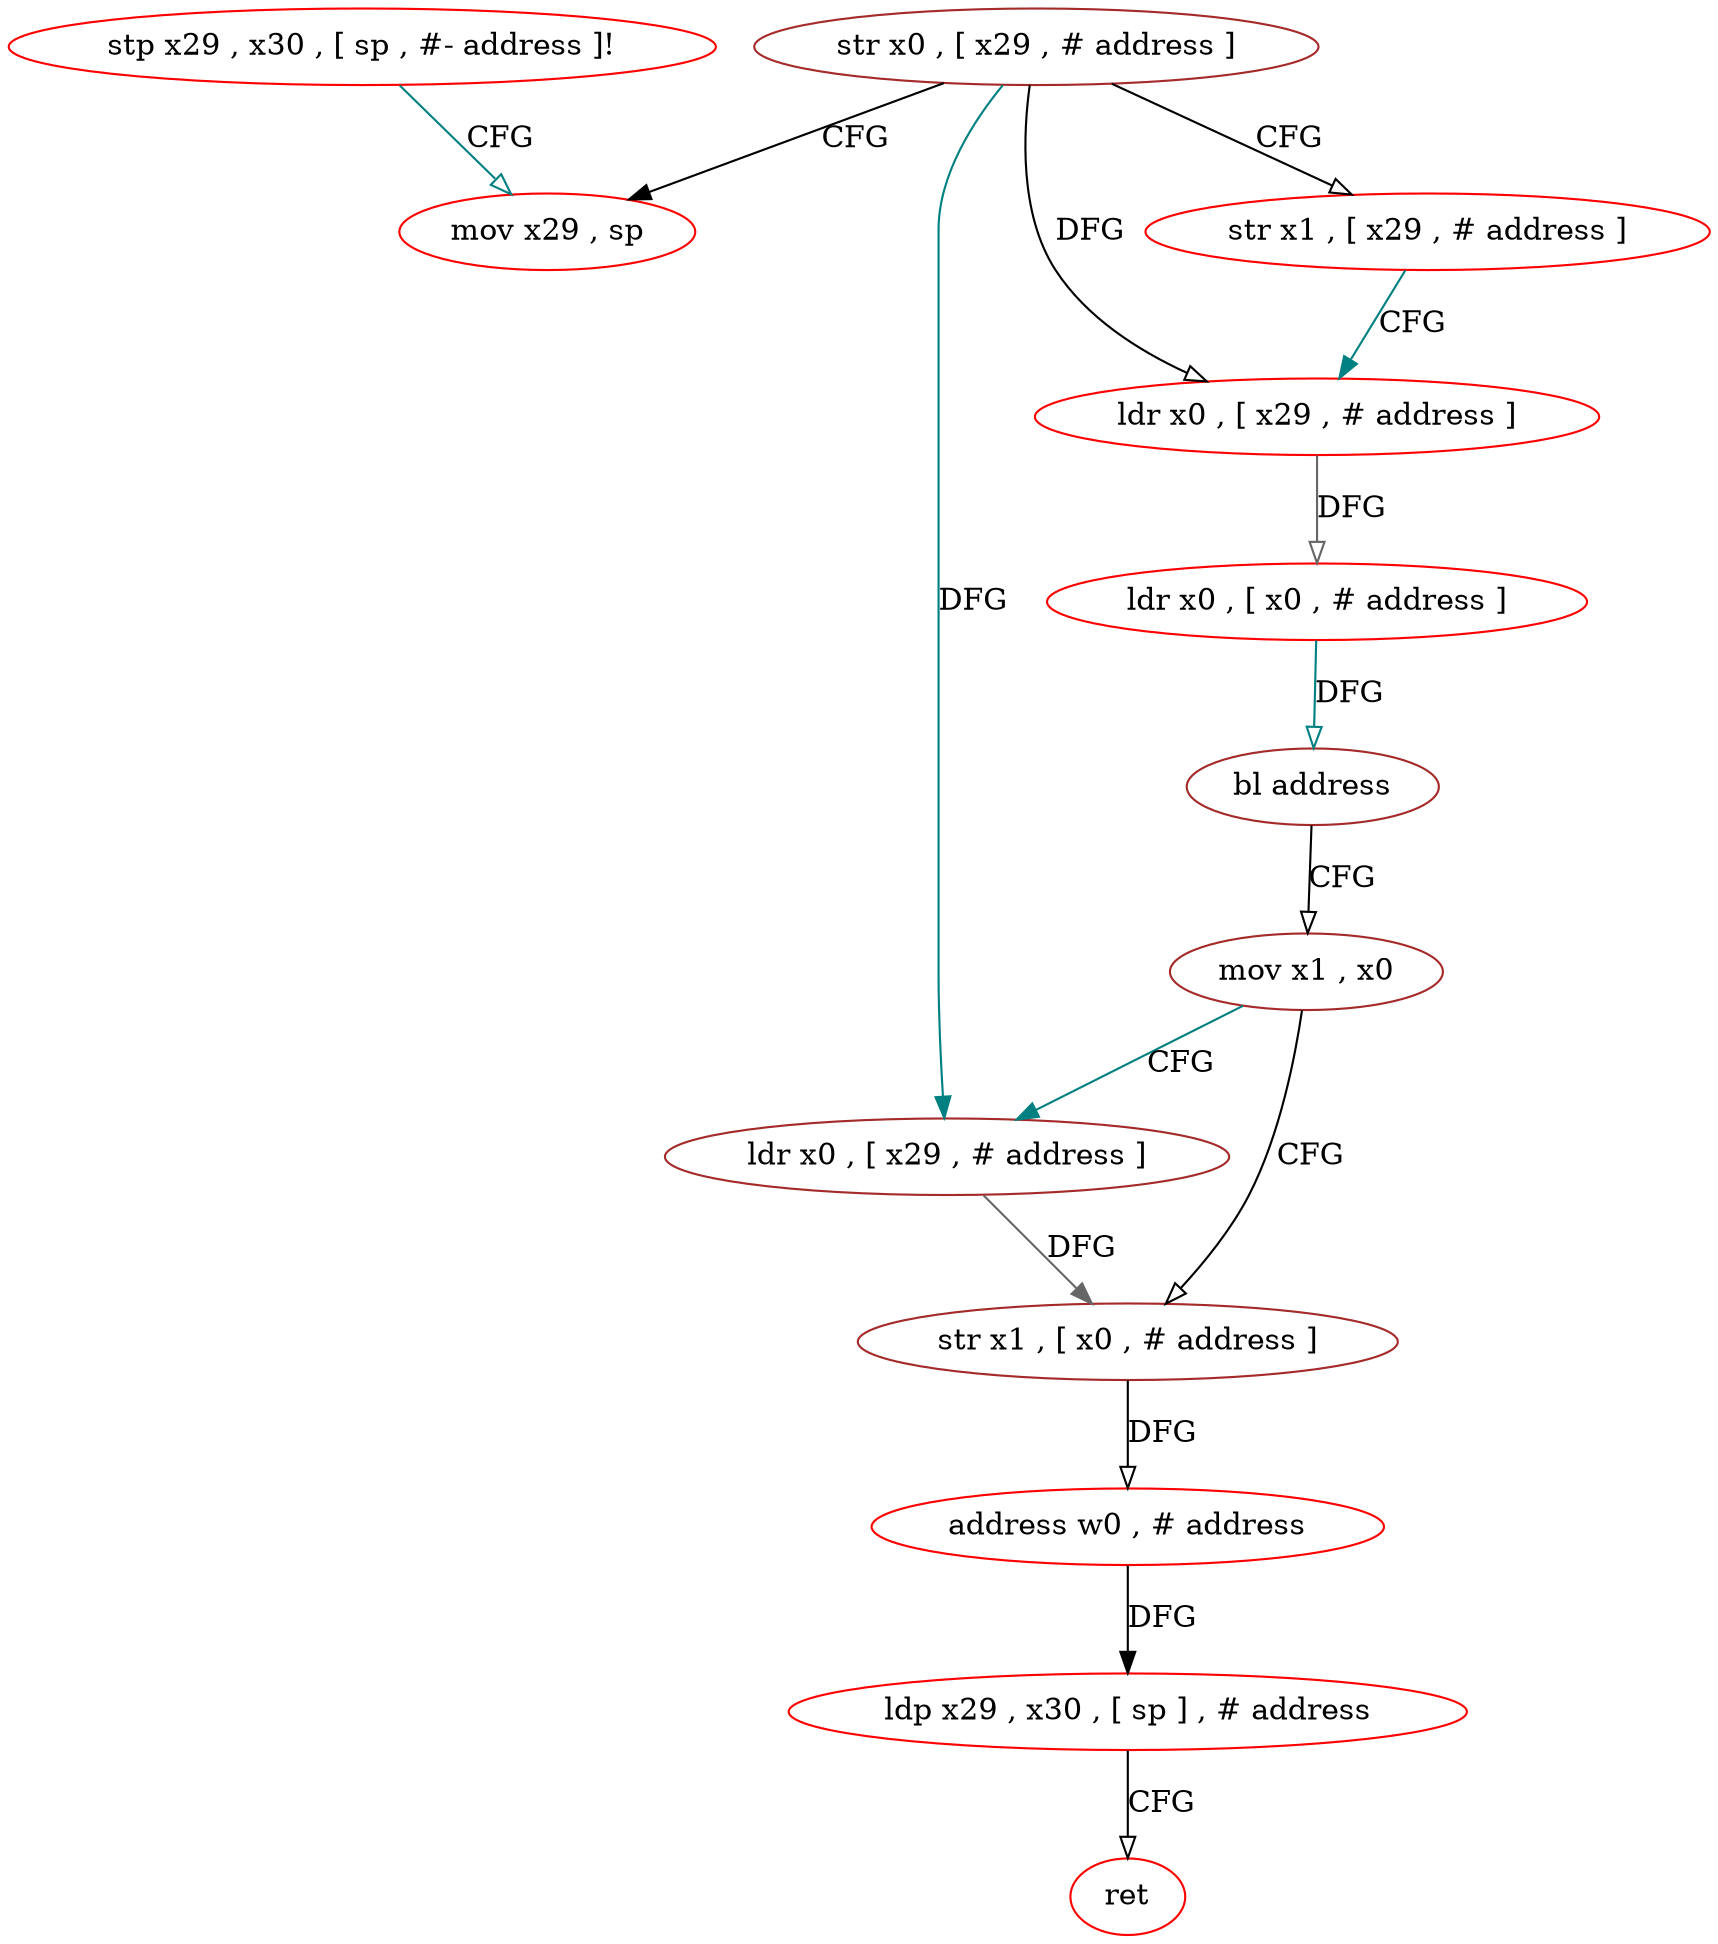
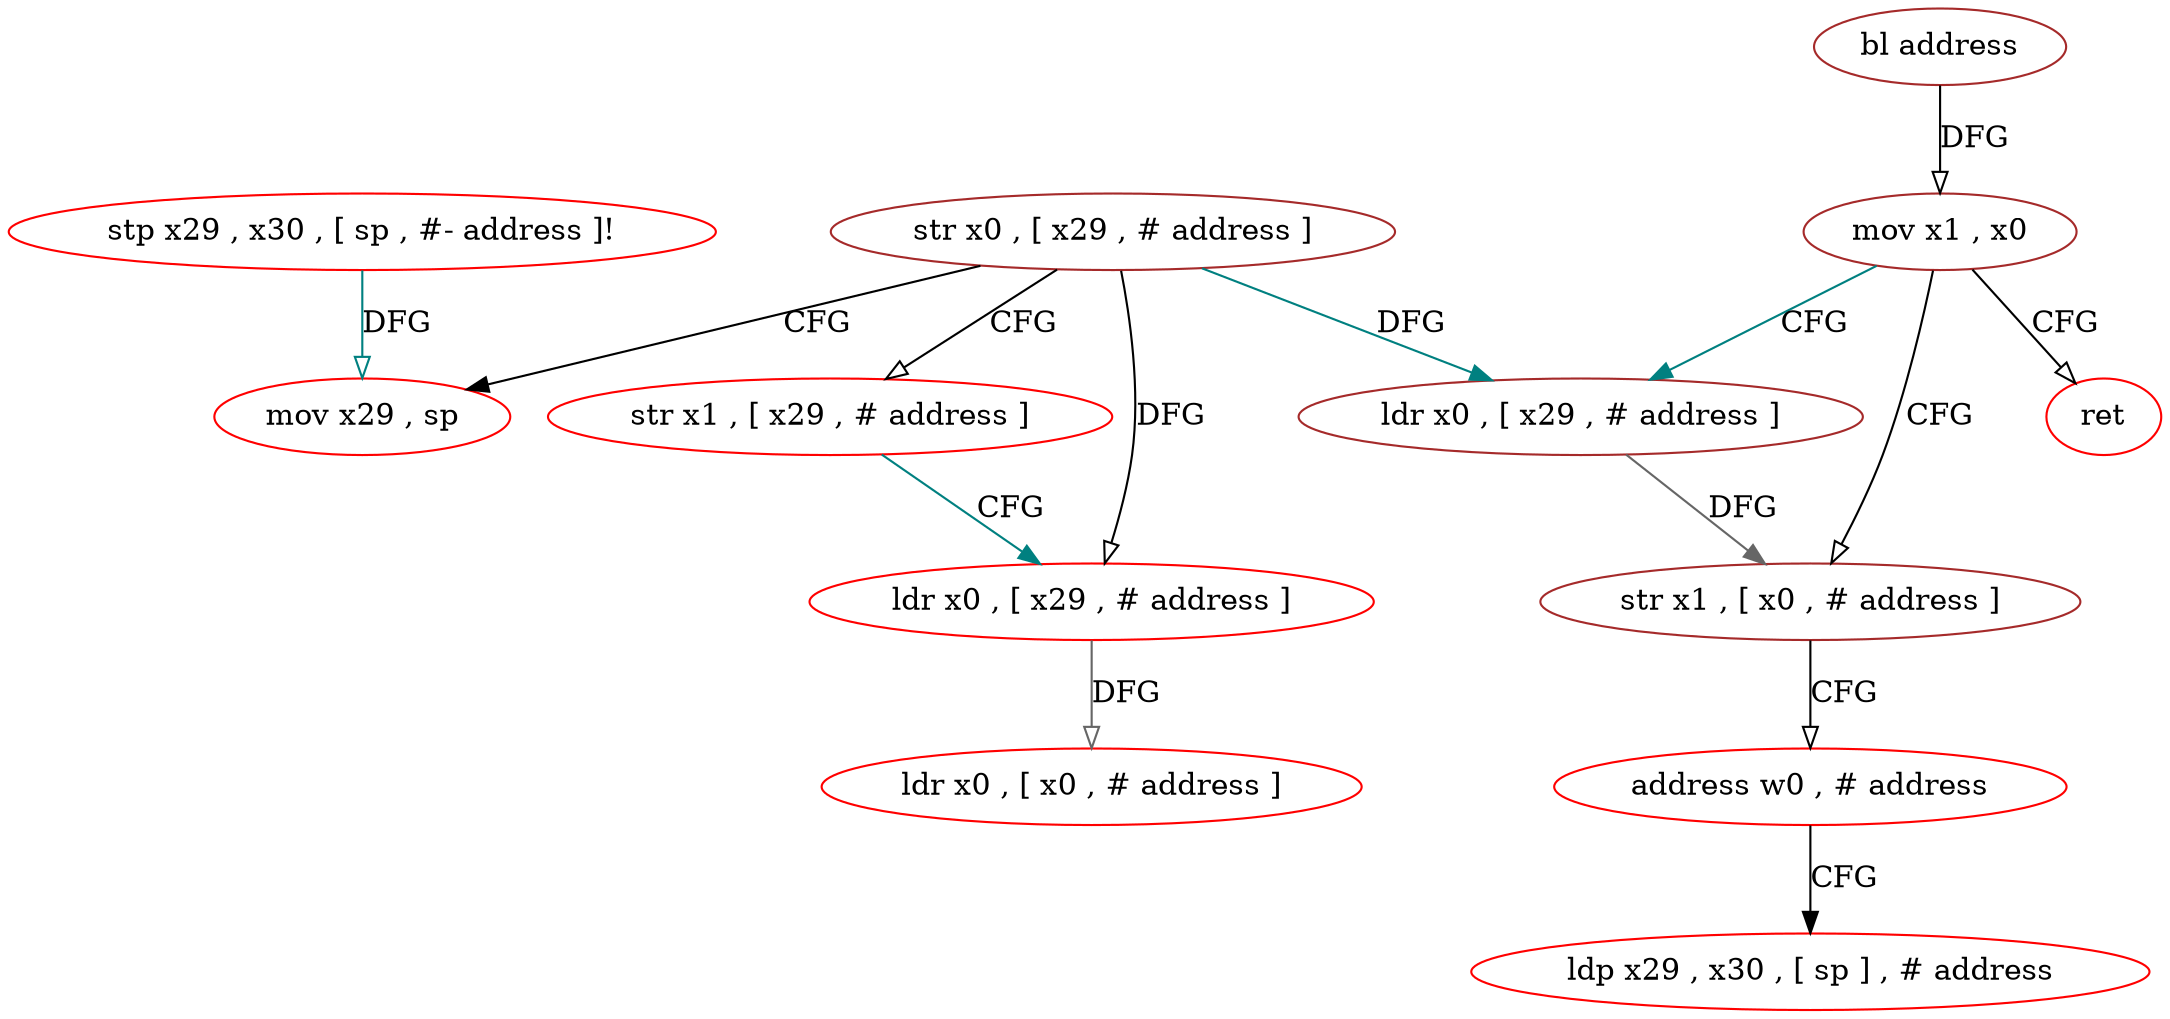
  digraph {
    node [color=red]
    edge [arrowhead=onormal color=black]
    n1 [label="stp x29 , x30 , [ sp , #- address ]!"]
    n2 [label="mov x29 , sp"]
    n3 [color=brown label="str x0 , [ x29 , # address ]"]
    n4 [label="str x1 , [ x29 , # address ]"]
    n5 [label="ldr x0 , [ x29 , # address ]"]
    n6 [color=brown label="ldr x0 , [ x29 , # address ]"]
    n7 [label="ldr x0 , [ x0 , # address ]"]
    n8 [color=brown label="str x1 , [ x0 , # address ]"]
    n9 [color=brown label="bl address"]
    n10 [color=brown label="mov x1 , x0"]
    n11 [label="address w0 , # address"]
    n12 [label="ldp x29 , x30 , [ sp ] , # address"]
    n13 [label=ret]
-   n1 -> n2 [color=teal label=CFG]
+   n1 -> n2 [color=teal label=DFG]
    n3 -> n2 [arrowhead=normal label=CFG]
    n3 -> n4 [label=CFG]
    n3 -> n5 [label=DFG]
    n3 -> n6 [arrowhead=normal color=teal label=DFG]
    n4 -> n5 [arrowhead=normal color=teal label=CFG]
    n5 -> n7 [color=gray40 label=DFG]
    n6 -> n8 [arrowhead=normal color=gray40 label=DFG]
-   n7 -> n9 [color=teal label=DFG]
-   n8 -> n11 [label=DFG]
-   n9 -> n10 [label=CFG]
+   n8 -> n11 [label=CFG]
+   n9 -> n10 [label=DFG]
    n10 -> n6 [arrowhead=normal color=teal label=CFG]
    n10 -> n8 [label=CFG]
-   n11 -> n12 [arrowhead=normal label=DFG]
-   n12 -> n13 [label=CFG]
+   n11 -> n12 [arrowhead=normal label=CFG]
+   n10 -> n13 [label=CFG]
  }
